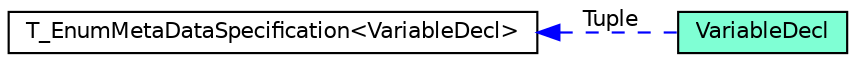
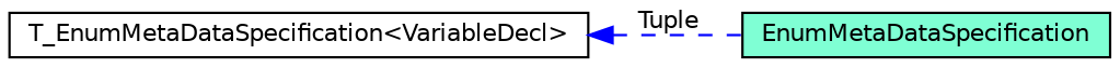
  digraph {
    rankdir=LR
    fontname="DejaVu Sans"
    node [color=black fontname="DejaVu Sans" fontsize=10 shape=record style=filled]
-   n1 [fillcolor=aquamarine fontcolor=black height=0.2 label=VariableDecl width=0.4]
+   n1 [fillcolor=aquamarine fontcolor=black height=0.2 label=EnumMetaDataSpecification width=0.4]
    n2 [fillcolor=white height=0.2 label="T_EnumMetaDataSpecification\<VariableDecl\>" width=0.4]
    n2 -> n1 [color=blue dir=back fontname="DejaVu Sans" fontsize=10 label=" Tuple" labelfontname=Helvetica labelfontsize=10 style=dashed]
  }
